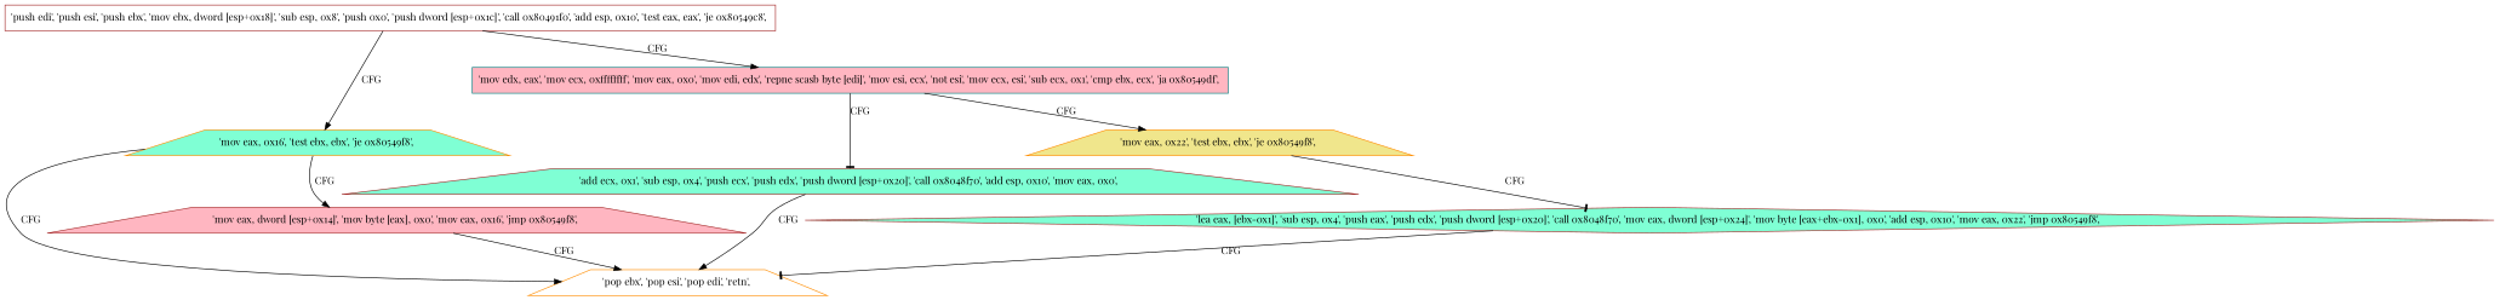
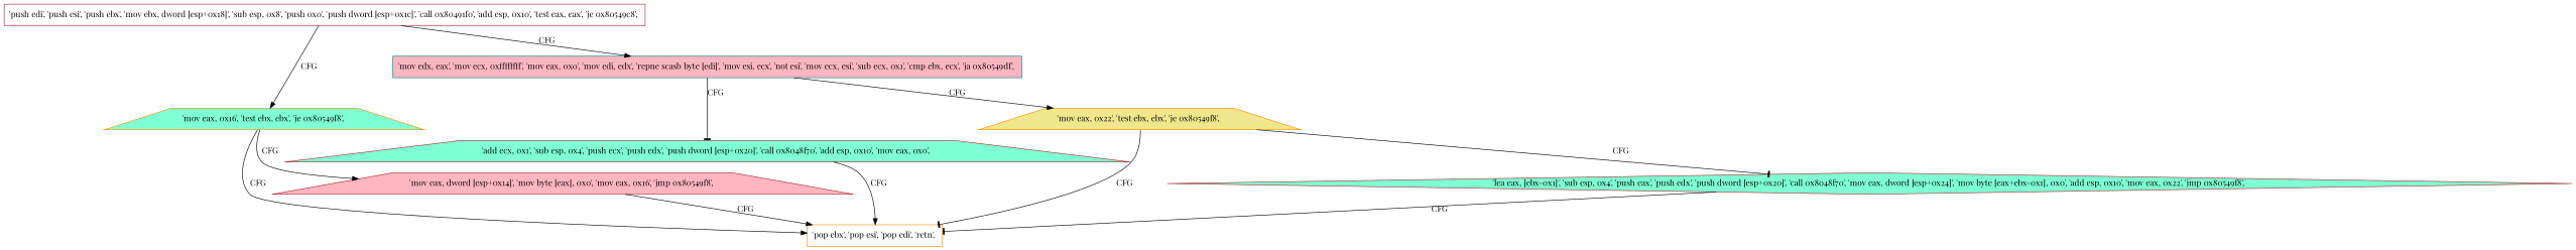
  digraph {
    fontname="Playfair Display"
    node [color=brown fillcolor=aquamarine fontname="Playfair Display" shape=trapezium style=filled]
    edge [arrowhead=normal fontname="Playfair Display"]
    n1 [fillcolor=white label="'push edi', 'push esi', 'push ebx', 'mov ebx, dword [esp+0x18]', 'sub esp, 0x8', 'push 0x0', 'push dword [esp+0x1c]', 'call 0x80491f0', 'add esp, 0x10', 'test eax, eax', 'je 0x80549c8', " shape=box]
    n2 [color=darkorange label="'mov eax, 0x16', 'test ebx, ebx', 'je 0x80549f8', "]
    n3 [color=teal fillcolor=lightpink label="'mov edx, eax', 'mov ecx, 0xffffffff', 'mov eax, 0x0', 'mov edi, edx', 'repne scasb byte [edi]', 'mov esi, ecx', 'not esi', 'mov ecx, esi', 'sub ecx, 0x1', 'cmp ebx, ecx', 'ja 0x80549df', " shape=box]
-   n4 [color=darkorange fillcolor=white label="'pop ebx', 'pop esi', 'pop edi', 'retn', "]
+   n4 [color=darkorange fillcolor=white label="'pop ebx', 'pop esi', 'pop edi', 'retn', " shape=box]
    n5 [fillcolor=lightpink label="'mov eax, dword [esp+0x14]', 'mov byte [eax], 0x0', 'mov eax, 0x16', 'jmp 0x80549f8', "]
    n6 [label="'add ecx, 0x1', 'sub esp, 0x4', 'push ecx', 'push edx', 'push dword [esp+0x20]', 'call 0x8048f70', 'add esp, 0x10', 'mov eax, 0x0', "]
    n7 [color=darkorange fillcolor=khaki label="'mov eax, 0x22', 'test ebx, ebx', 'je 0x80549f8', "]
    n8 [label="'lea eax, [ebx-0x1]', 'sub esp, 0x4', 'push eax', 'push edx', 'push dword [esp+0x20]', 'call 0x8048f70', 'mov eax, dword [esp+0x24]', 'mov byte [eax+ebx-0x1], 0x0', 'add esp, 0x10', 'mov eax, 0x22', 'jmp 0x80549f8', " shape=diamond]
    n1 -> n2 [label=CFG]
    n1 -> n3 [label=CFG]
    n2 -> n4 [label=CFG]
    n2 -> n5 [label=CFG]
    n3 -> n6 [arrowhead=tee label=CFG]
    n3 -> n7 [label=CFG]
    n5 -> n4 [label=CFG]
    n6 -> n4 [label=CFG]
+   n7 -> n4 [arrowhead=tee label=CFG]
    n7 -> n8 [arrowhead=tee label=CFG]
    n8 -> n4 [arrowhead=tee label=CFG]
  }
